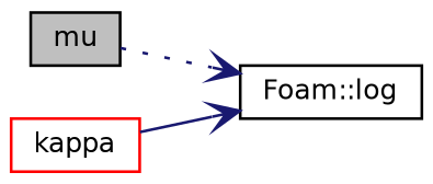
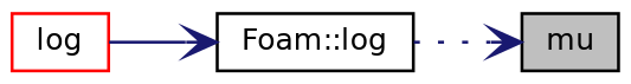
  digraph {
    rankdir=LR
    node [color=black fontname=Helvetica fontsize=10 shape=record]
    edge [arrowhead=vee color=midnightblue fontname=Helvetica fontsize=10 labelfontname=Helvetica labelfontsize=10]
    n1 [fillcolor=grey75 fontcolor=black height=0.2 label=mu style=filled width=0.4]
    n2 [height=0.2 label="Foam::log" width=0.4]
-   n3 [color=red height=0.2 label=kappa width=0.4]
-   n1 -> n2 [style=dotted]
+   n3 [color=red height=0.2 label=log width=0.4]
+   n2 -> n1 [style=dotted]
    n3 -> n2 [style=solid]
  }
